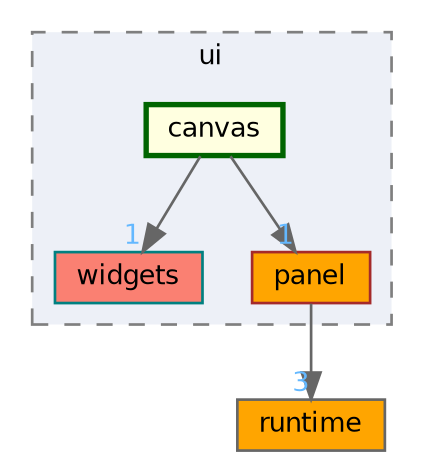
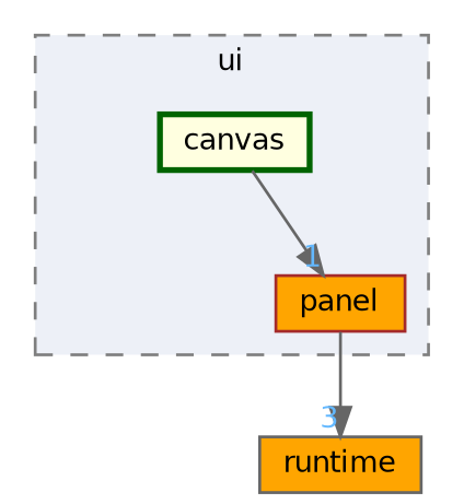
  digraph {
    compound=true
    node [fillcolor=orange fontname=Helvetica fontsize=10 shape=box style=filled]
    edge [color=gray40 fontcolor=steelblue1 fontname=Helvetica fontsize=10 headlabel=1 labeldistance=1.5 labelfontname=Helvetica labelfontsize=10]
-   n1 [color=teal fillcolor=salmon height=0.2 label=widgets width=0.4]
    n2 [color=brown height=0.2 label=panel width=0.4]
    n3 [color=darkgreen fillcolor=lightyellow height=0.2 label=canvas style="filled,bold" width=0.4]
    n4 [color=gray40 height=0.2 label=runtime width=0.4]
    subgraph cluster_1 {
      bgcolor="#edf0f7"
      fontname=Helvetica
      fontsize=10
      label=ui
      pencolor=grey50
      style="filled,dashed"
-     n1
      n2
      n3
    }
    n2 -> n4 [headlabel=3]
-   n3 -> n1
    n3 -> n2
  }
